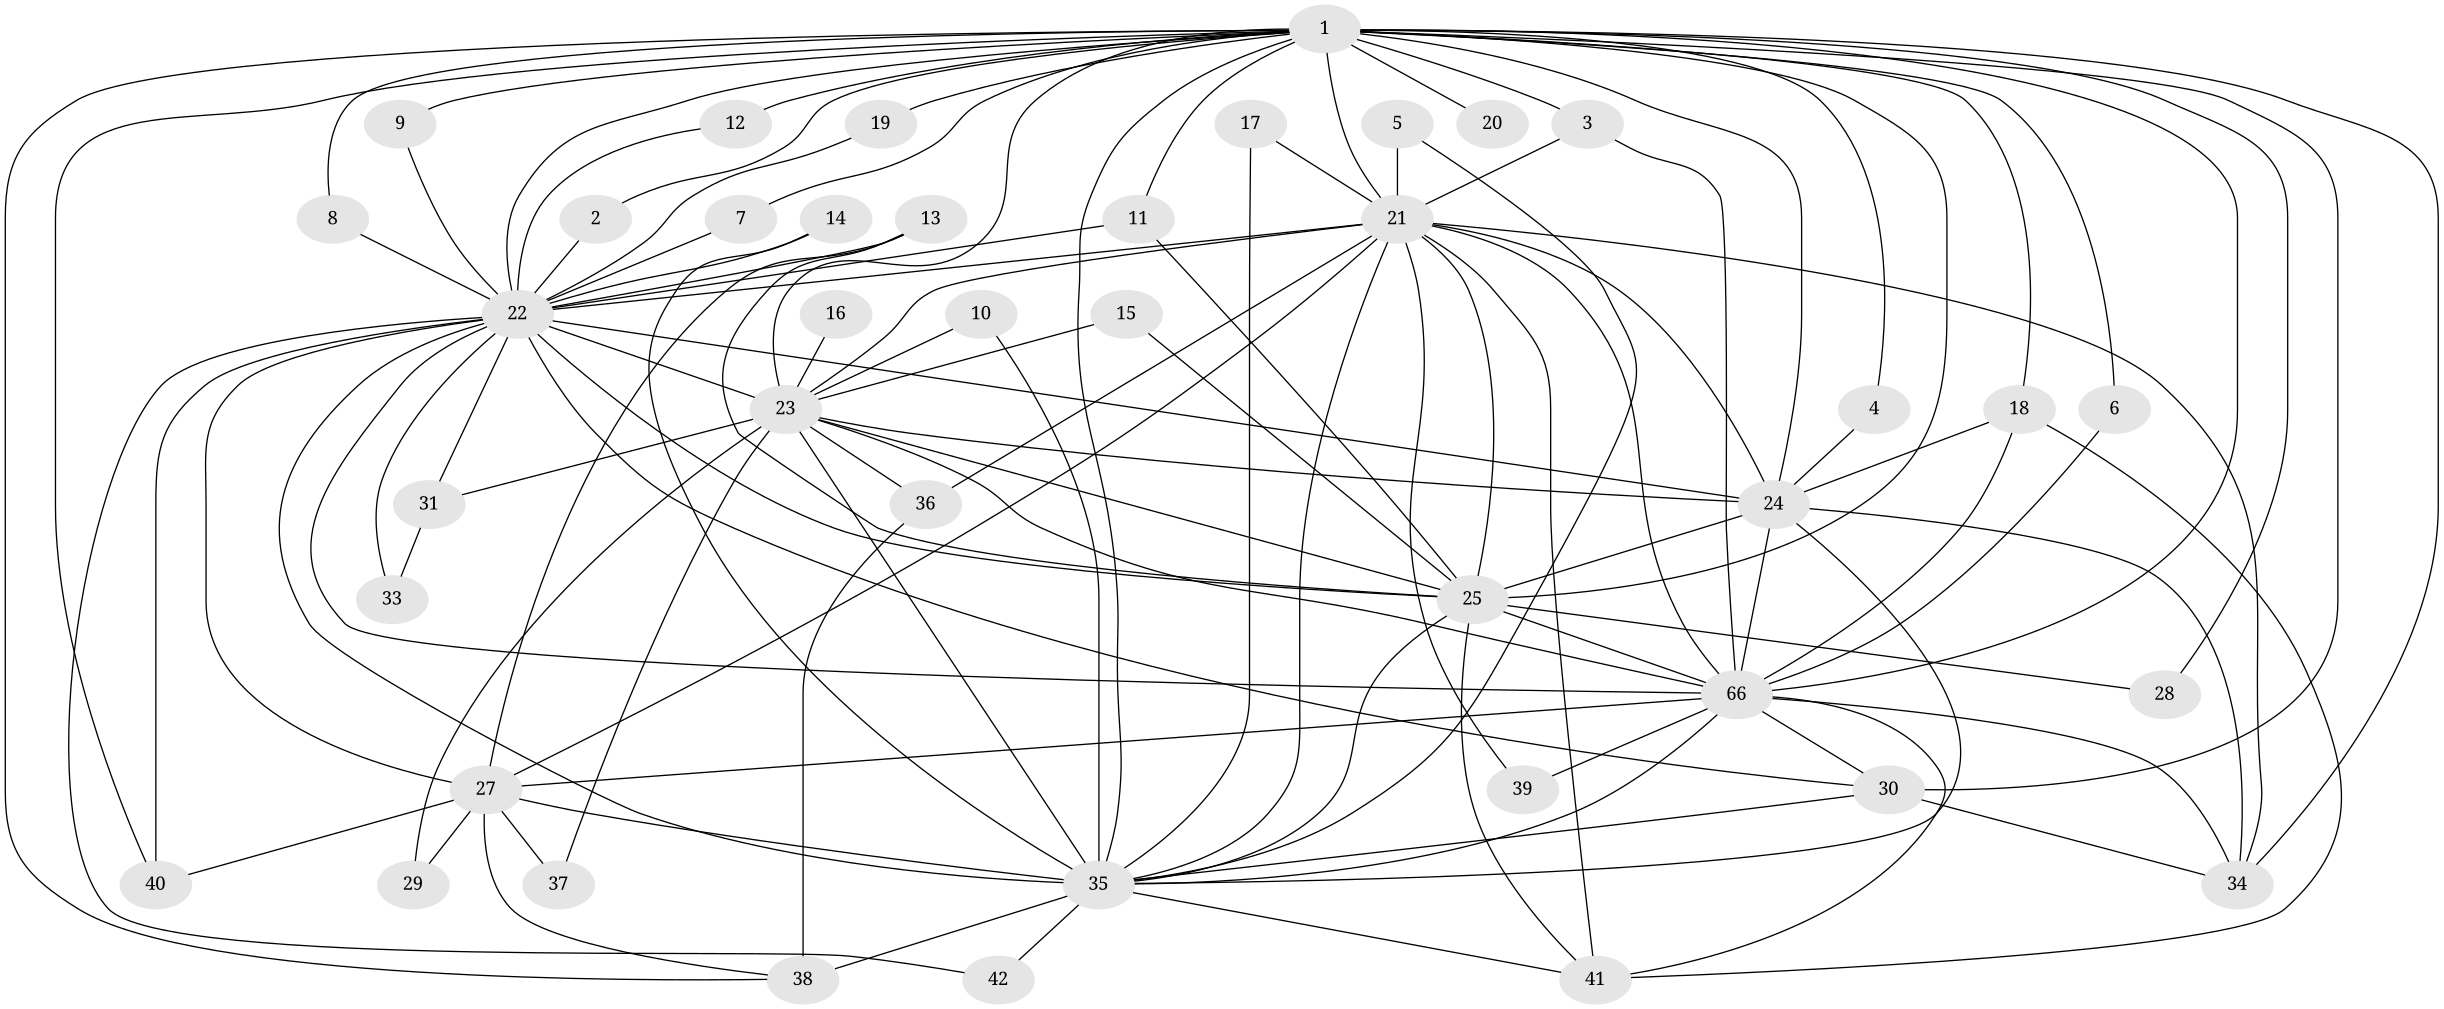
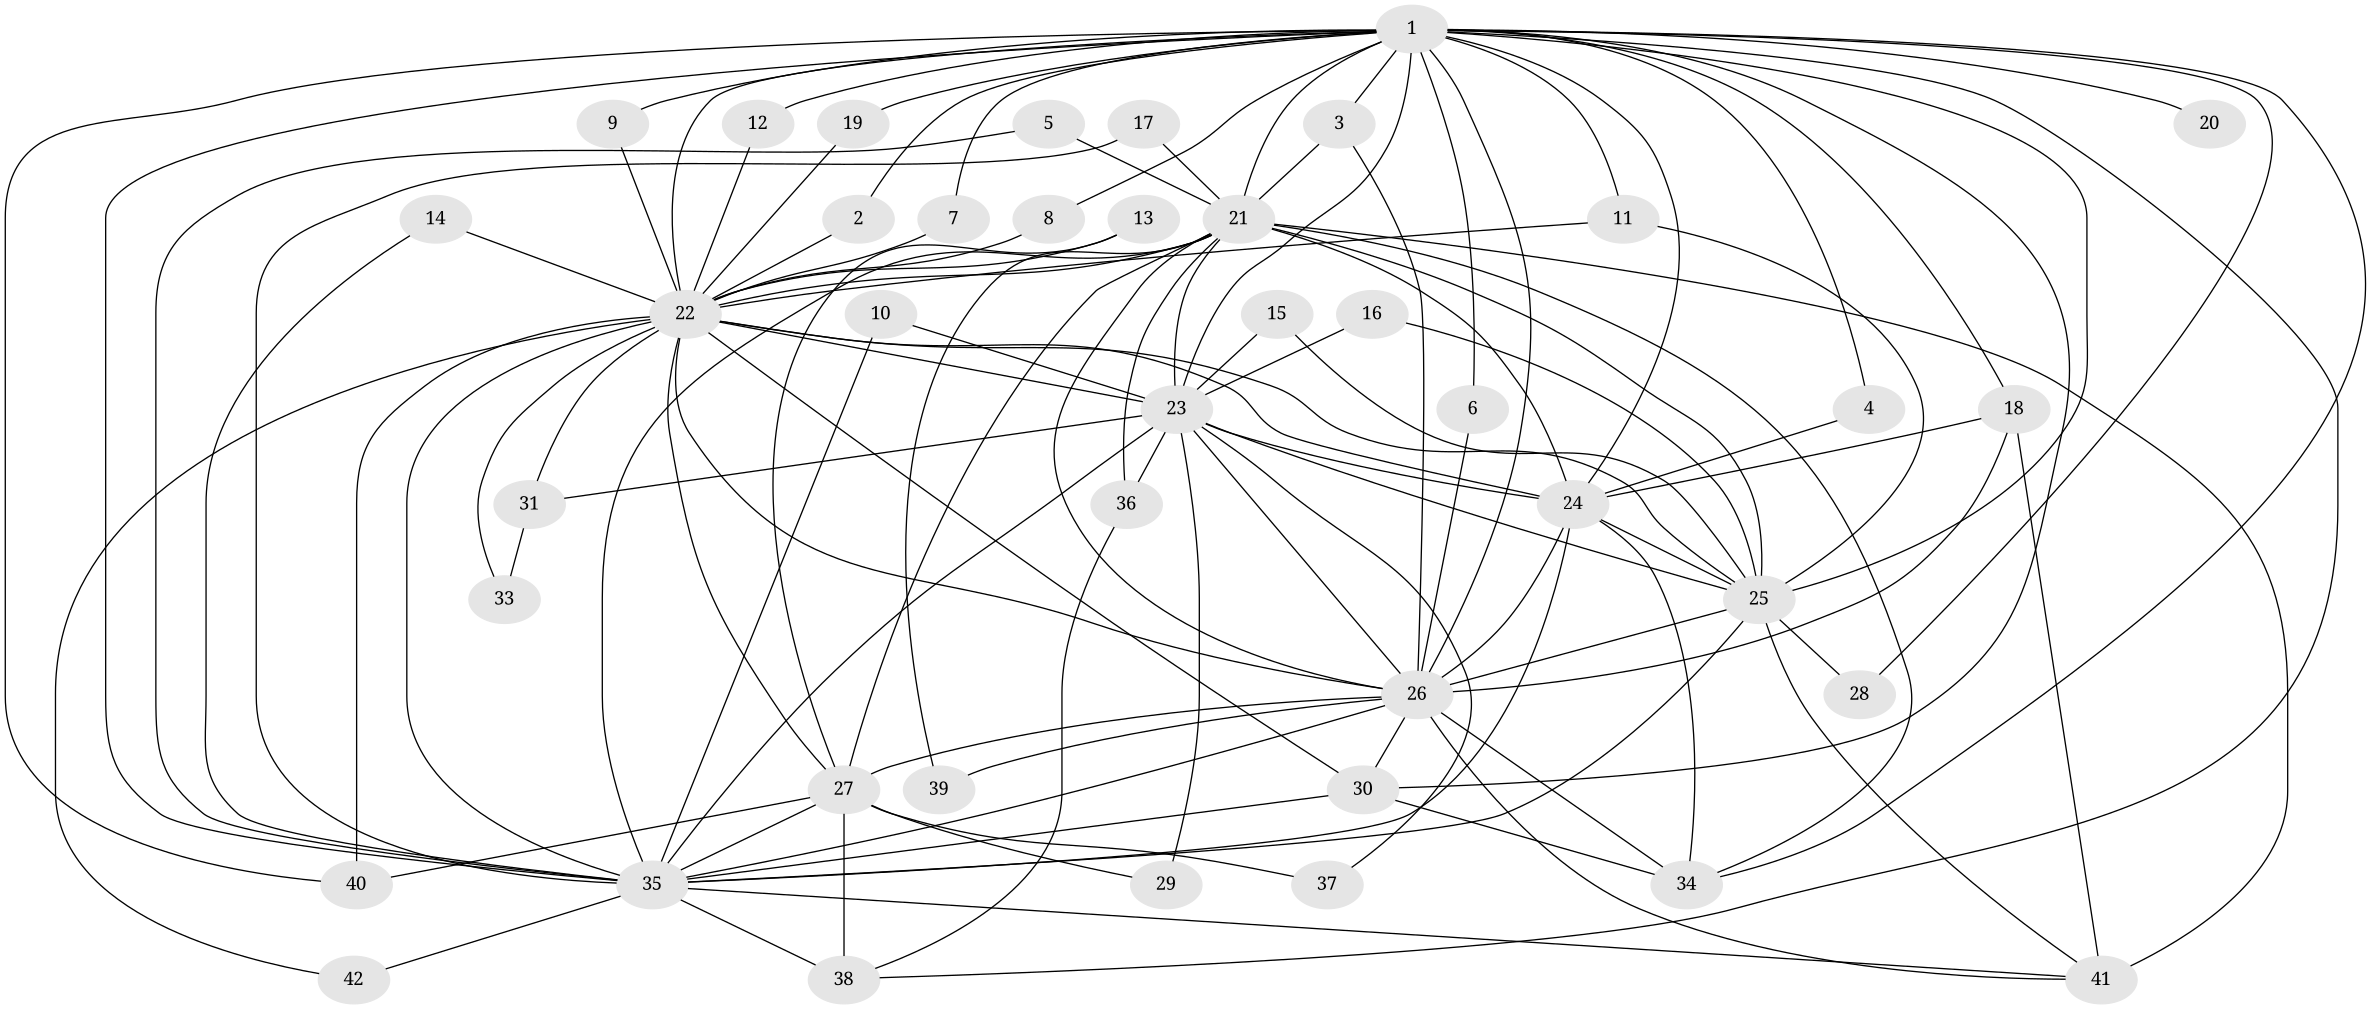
  graph {
    fontname="Noto Serif"
    node [color=gray90 fontname="Noto Serif" style=filled]
    edge [fontname="Noto Serif" weight=1.0]
    1
    2
    3
    4
    6
    7
    8
    9
    11
    12
    18
    19
    20
    21
    22
    23
    24
    25
-   26 [label=66]
+   26
    28
    30
    34
    35
    38
    40
    41
    27
    36
    39
    31
    33
    42
    29
    37
    5
    10
    13
    14
    15
    16
    17
    1 -- 2
    1 -- 3
    1 -- 4
    1 -- 6
    1 -- 7
    1 -- 8
    1 -- 9
    1 -- 11
    1 -- 12 [weight=2.0]
    1 -- 18
    1 -- 19
    1 -- 20 [weight=2.0]
    1 -- 21 [weight=2.0]
    1 -- 22 [weight=4.0]
    1 -- 23 [weight=2.0]
    1 -- 24 [weight=2.0]
    1 -- 25 [weight=2.0]
    1 -- 26 [weight=2.0]
    1 -- 28 [weight=2.0]
    1 -- 30 [weight=2.0]
    1 -- 34
    1 -- 35 [weight=2.0]
    1 -- 38
    1 -- 40
    2 -- 22
    3 -- 21
    3 -- 26
    4 -- 24
    6 -- 26
    7 -- 22
    8 -- 22
    9 -- 22
    11 -- 22 [weight=2.0]
    11 -- 25
    12 -- 22
    18 -- 24
    18 -- 26
    18 -- 41
    19 -- 22
    21 -- 22 [weight=2.0]
    21 -- 23
    21 -- 24 [weight=2.0]
    21 -- 25
    21 -- 26
    21 -- 34
    21 -- 35
    21 -- 41 [weight=2.0]
    21 -- 27 [weight=2.0]
    21 -- 36
    21 -- 39
    22 -- 23 [weight=3.0]
    22 -- 24 [weight=3.0]
    22 -- 25 [weight=2.0]
    22 -- 26 [weight=2.0]
    22 -- 30
    22 -- 35 [weight=3.0]
    22 -- 40
    22 -- 27
    22 -- 31 [weight=2.0]
    22 -- 33
    22 -- 42
    23 -- 24 [weight=2.0]
    23 -- 25
    23 -- 26
    23 -- 35 [weight=2.0]
    23 -- 36
    23 -- 31 [weight=2.0]
    23 -- 29
    23 -- 37
    24 -- 25
    24 -- 26 [weight=2.0]
    24 -- 34 [weight=2.0]
    24 -- 35
    25 -- 26
    25 -- 28
    25 -- 35
    25 -- 41
    26 -- 30
    26 -- 34
    26 -- 35
    26 -- 41
    26 -- 27
    26 -- 39
    30 -- 34
    30 -- 35
    35 -- 38 [weight=2.0]
    35 -- 41
    35 -- 42
    27 -- 35
    27 -- 38
    27 -- 40
    27 -- 29
    27 -- 37
    36 -- 38
    31 -- 33
    5 -- 21
    5 -- 35
    10 -- 23
    10 -- 35
    13 -- 22
    13 -- 27
    14 -- 22
    14 -- 35
    15 -- 23
    15 -- 25
    16 -- 23
-   13 -- 25
+   16 -- 25
    17 -- 21
    17 -- 35
  }
